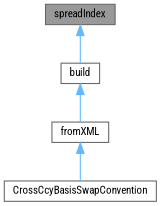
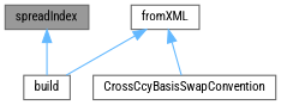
  digraph {
    fontname="Roboto Condensed"
    rankdir=TB
    node [color=grey40 fillcolor=white fontname="Roboto Condensed" fontsize=10 shape=box style=filled]
    edge [color=steelblue1 dir=back fontname="Roboto Condensed" fontsize=10 labelfontname=Helvetica labelfontsize=10 style=solid]
    n1 [color=gray40 fillcolor=grey60 fontcolor=black height=0.2 label=spreadIndex width=0.4]
    n2 [height=0.2 label=build width=0.4]
    n3 [height=0.2 label=fromXML width=0.4]
    n4 [height=0.2 label=CrossCcyBasisSwapConvention width=0.4]
    n1 -> n2
-   n2 -> n3
+   n3 -> n2
    n3 -> n4
  }
